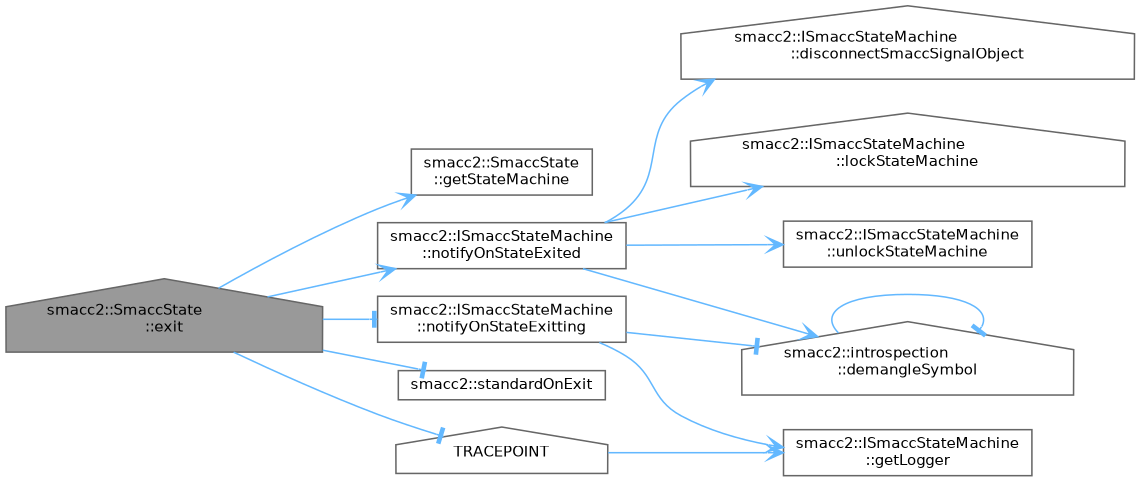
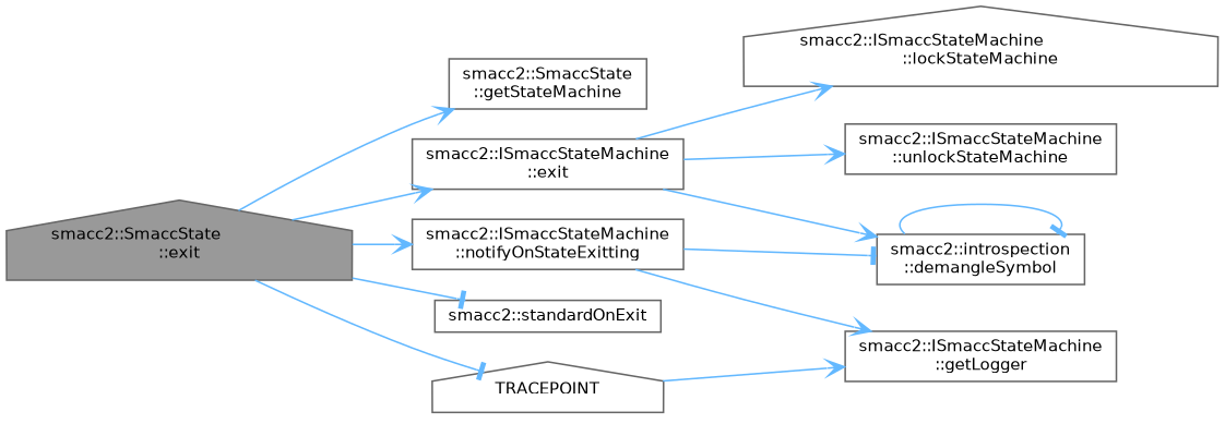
  digraph {
    rankdir=LR
    node [color=grey40 fillcolor=white fontname=Helvetica fontsize=10 shape=box style=filled]
    edge [arrowhead=vee color=steelblue1 fontname=Helvetica fontsize=10 labelfontname=Helvetica labelfontsize=10 style=solid]
    n1 [color=gray40 fillcolor=grey60 fontcolor=black height=0.2 label="smacc2::SmaccState\l::exit" shape=house width=0.4]
    n2 [height=0.2 label="smacc2::SmaccState\l::getStateMachine" width=0.4]
-   n3 [height=0.2 label="smacc2::ISmaccStateMachine\l::notifyOnStateExited" width=0.4]
+   n3 [height=0.2 label="smacc2::ISmaccStateMachine\l::exit" width=0.4]
    n4 [height=0.2 label="smacc2::ISmaccStateMachine\l::notifyOnStateExitting" width=0.4]
    n5 [height=0.2 label="smacc2::standardOnExit" width=0.4]
    n6 [height=0.2 label=TRACEPOINT shape=house width=0.4]
-   n7 [height=0.2 label="smacc2::introspection\l::demangleSymbol" shape=house width=0.4]
-   n8 [height=0.2 label="smacc2::ISmaccStateMachine\l::disconnectSmaccSignalObject" shape=house width=0.4]
+   n7 [height=0.2 label="smacc2::introspection\l::demangleSymbol" width=0.4]
    n9 [height=0.2 label="smacc2::ISmaccStateMachine\l::lockStateMachine" shape=house width=0.4]
    n10 [height=0.2 label="smacc2::ISmaccStateMachine\l::unlockStateMachine" width=0.4]
    n11 [height=0.2 label="smacc2::ISmaccStateMachine\l::getLogger" width=0.4]
    n1 -> n2
    n1 -> n3
-   n1 -> n4 [arrowhead=tee]
+   n1 -> n4
    n1 -> n5 [arrowhead=tee]
    n1 -> n6 [arrowhead=tee]
    n3 -> n7
-   n3 -> n8
    n3 -> n9
    n3 -> n10
    n4 -> n7 [arrowhead=tee]
    n4 -> n11
    n6 -> n11
    n7 -> n7 [arrowhead=tee]
  }
